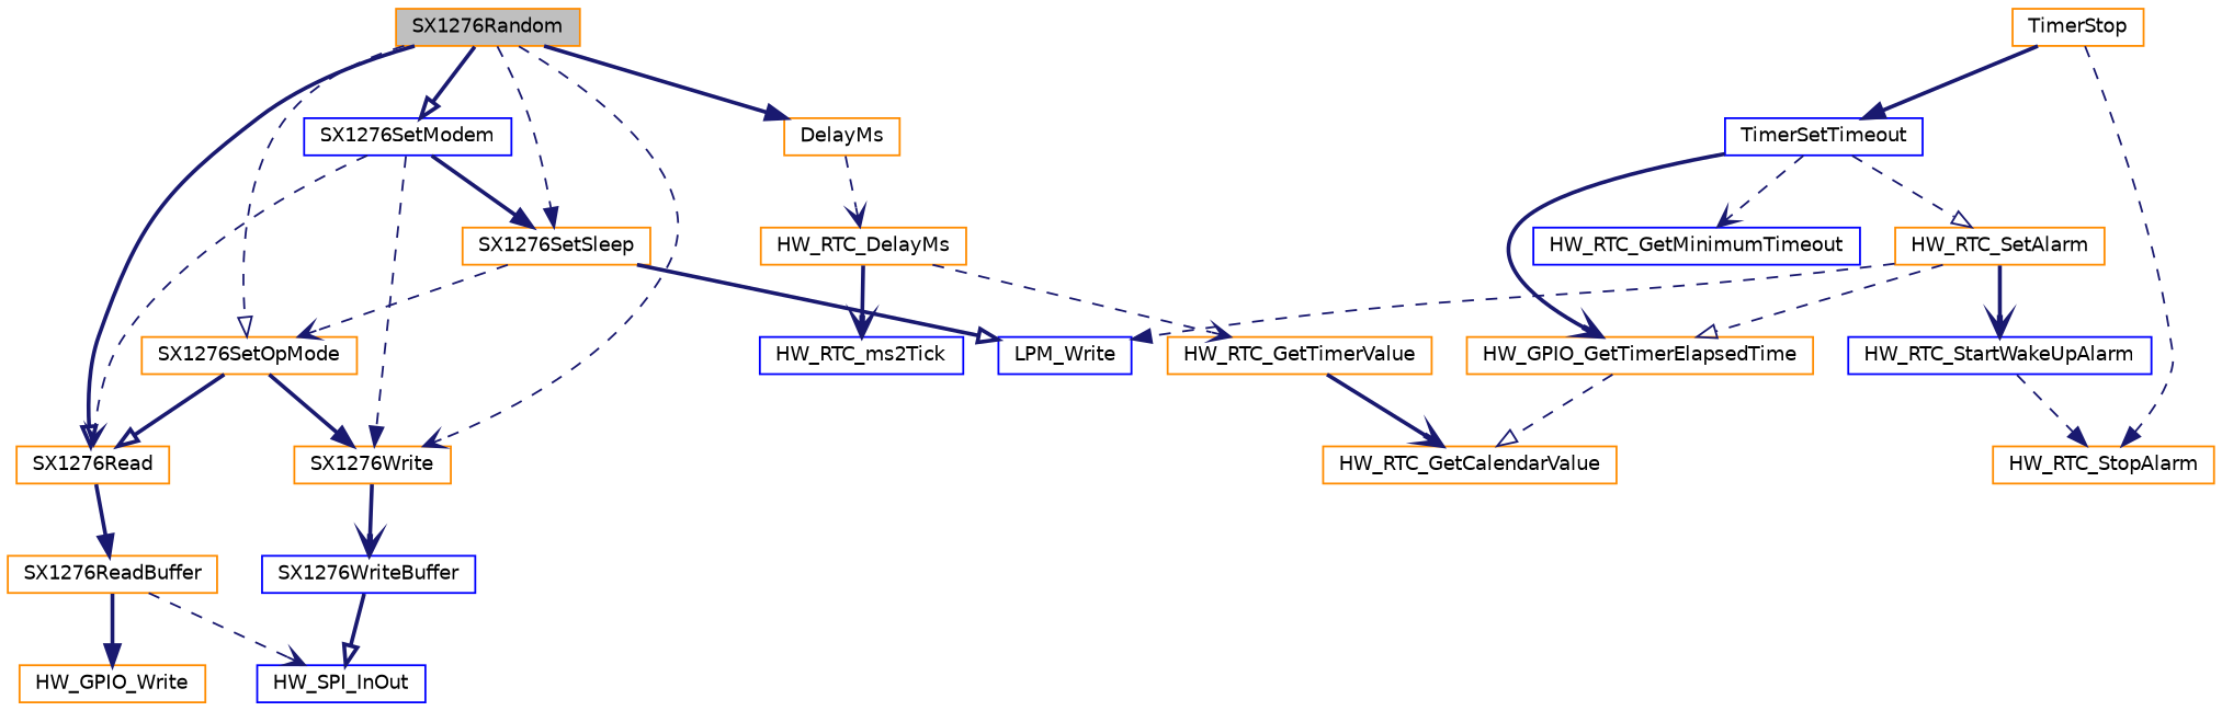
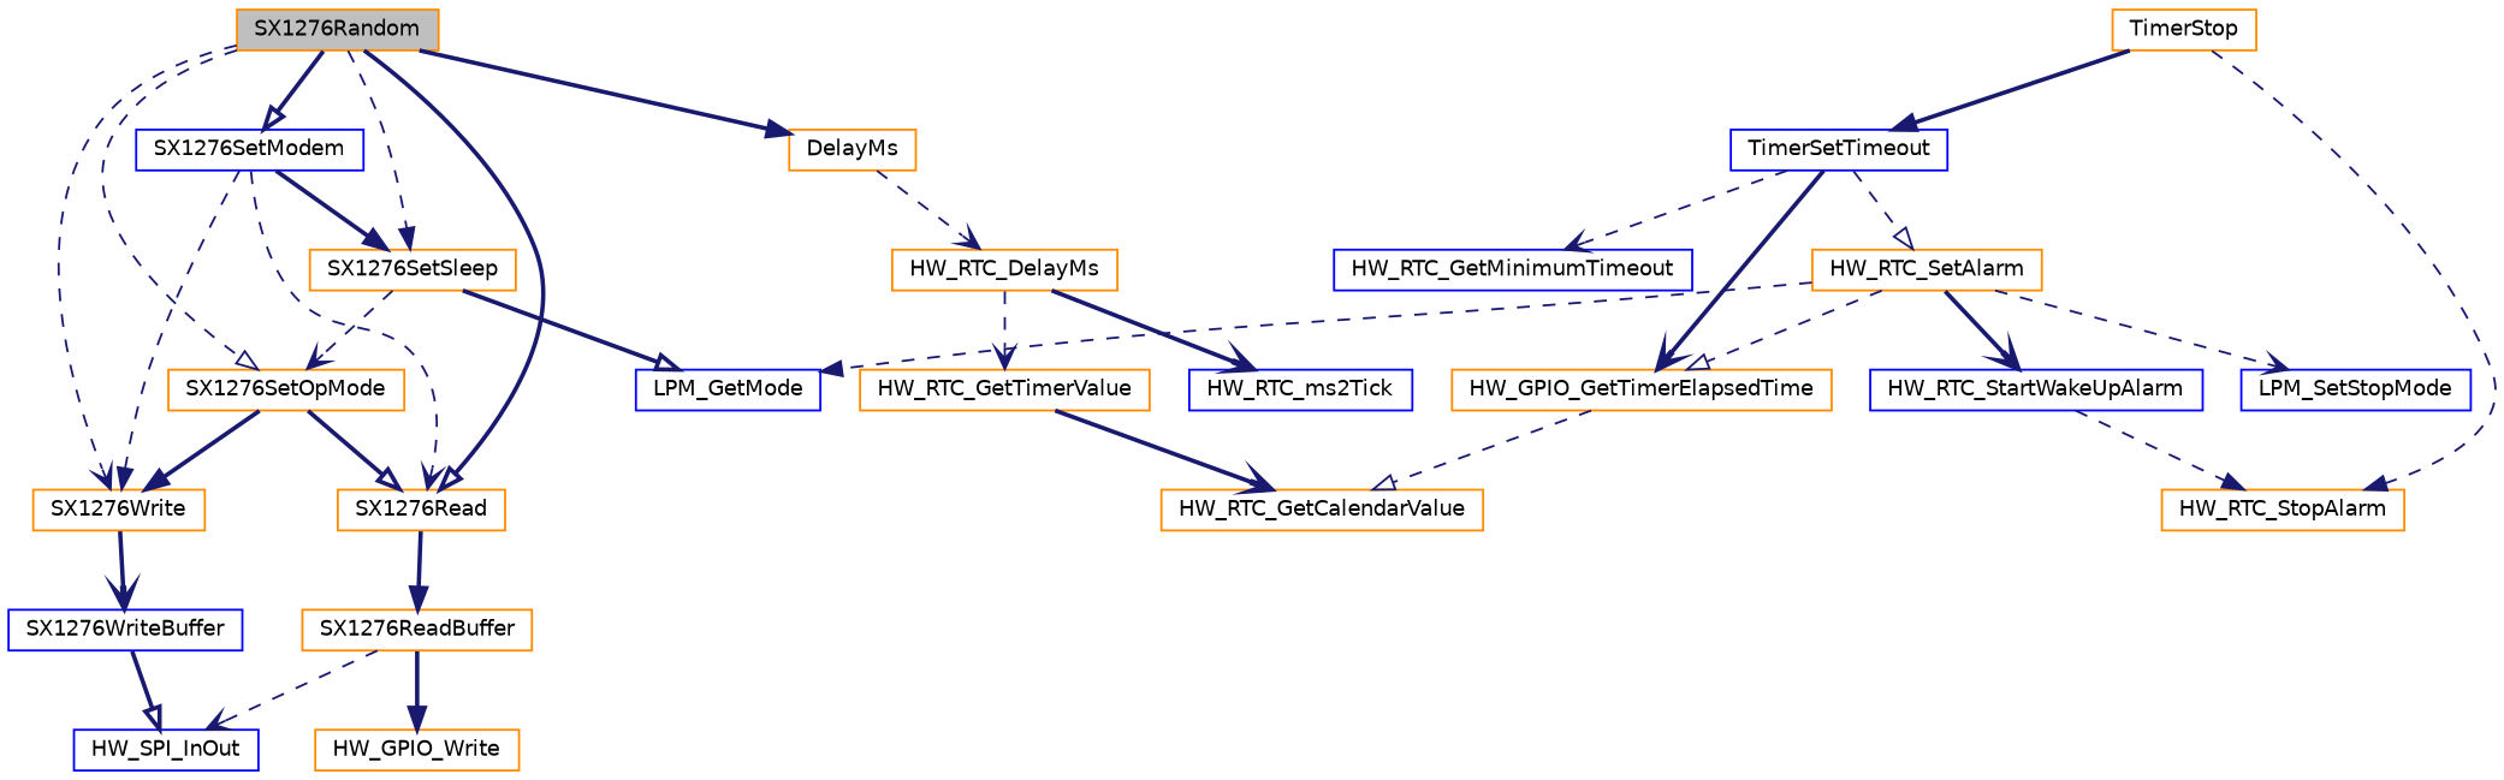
  digraph {
    rankdir=TB
    node [color=darkorange fillcolor=white fontname=Helvetica fontsize=10 shape=record style=filled]
    edge [arrowhead=vee color=midnightblue fontname=Helvetica fontsize=10 labelfontname=Helvetica labelfontsize=10 style=dashed]
    n1 [fillcolor=grey75 fontcolor=black height=0.2 label=SX1276Random width=0.4]
    n2 [color=blue height=0.2 label=SX1276SetModem width=0.4]
    n3 [height=0.2 label=SX1276Read width=0.4]
    n4 [height=0.2 label=SX1276SetSleep width=0.4]
    n5 [height=0.2 label=SX1276SetOpMode width=0.4]
    n6 [height=0.2 label=SX1276Write width=0.4]
    n7 [height=0.2 label=DelayMs width=0.4]
    n8 [height=0.2 label=SX1276ReadBuffer width=0.4]
-   n9 [color=blue height=0.2 label=LPM_Write width=0.4]
+   n9 [color=blue height=0.2 label=LPM_GetMode width=0.4]
    n10 [color=blue height=0.2 label=SX1276WriteBuffer width=0.4]
    n11 [height=0.2 label=HW_RTC_DelayMs width=0.4]
    n12 [height=0.2 label=HW_GPIO_Write width=0.4]
    n13 [color=blue height=0.2 label=HW_SPI_InOut width=0.4]
    n14 [height=0.2 label=TimerStop width=0.4]
    n15 [color=blue height=0.2 label=TimerSetTimeout width=0.4]
    n16 [height=0.2 label=HW_RTC_StopAlarm width=0.4]
    n17 [color=blue height=0.2 label=HW_RTC_GetMinimumTimeout width=0.4]
    n18 [height=0.2 label=HW_GPIO_GetTimerElapsedTime width=0.4]
    n19 [height=0.2 label=HW_RTC_SetAlarm width=0.4]
    n20 [height=0.2 label=HW_RTC_GetCalendarValue width=0.4]
+   n21 [color=blue height=0.2 label=LPM_SetStopMode width=0.4]
    n22 [color=blue height=0.2 label=HW_RTC_StartWakeUpAlarm width=0.4]
    n23 [color=blue height=0.2 label=HW_RTC_ms2Tick width=0.4]
    n24 [height=0.2 label=HW_RTC_GetTimerValue width=0.4]
    n1 -> n2 [arrowhead=onormal style=bold]
    n1 -> n3 [arrowhead=onormal style=bold]
    n1 -> n4 [arrowhead=normal]
    n1 -> n5 [arrowhead=onormal]
    n1 -> n6
    n1 -> n7 [arrowhead=normal style=bold]
    n2 -> n3
    n2 -> n4 [arrowhead=normal style=bold]
    n2 -> n6 [arrowhead=normal]
    n3 -> n8 [arrowhead=normal style=bold]
    n4 -> n5
    n4 -> n9 [arrowhead=onormal style=bold]
    n5 -> n3 [arrowhead=onormal style=bold]
    n5 -> n6 [arrowhead=normal style=bold]
    n6 -> n10 [style=bold]
    n7 -> n11
    n8 -> n12 [arrowhead=normal style=bold]
    n8 -> n13
    n10 -> n13 [arrowhead=onormal style=bold]
    n11 -> n23 [style=bold]
    n11 -> n24
    n14 -> n15 [arrowhead=normal style=bold]
    n14 -> n16 [arrowhead=normal]
    n15 -> n17
    n15 -> n18 [style=bold]
    n15 -> n19 [arrowhead=onormal]
    n18 -> n20 [arrowhead=onormal]
    n19 -> n9 [arrowhead=normal]
    n19 -> n18 [arrowhead=onormal]
+   n19 -> n21
    n19 -> n22 [style=bold]
    n22 -> n16 [arrowhead=normal]
    n24 -> n20 [style=bold]
  }
